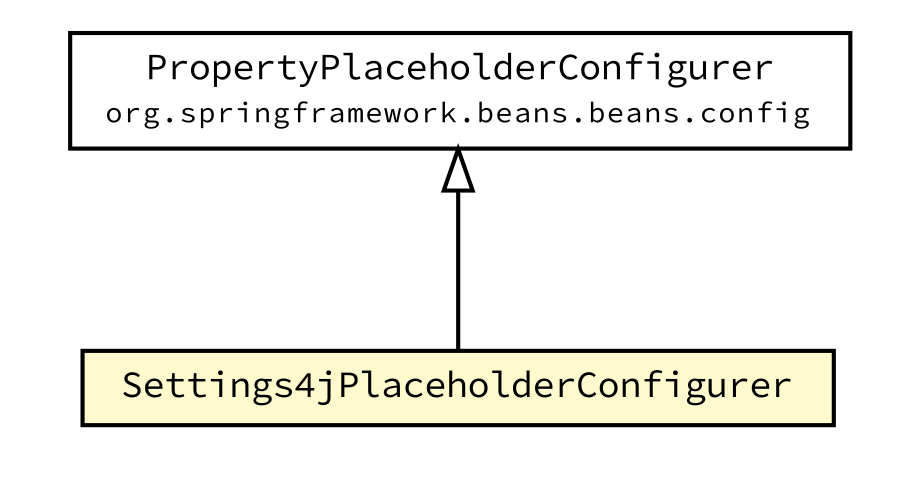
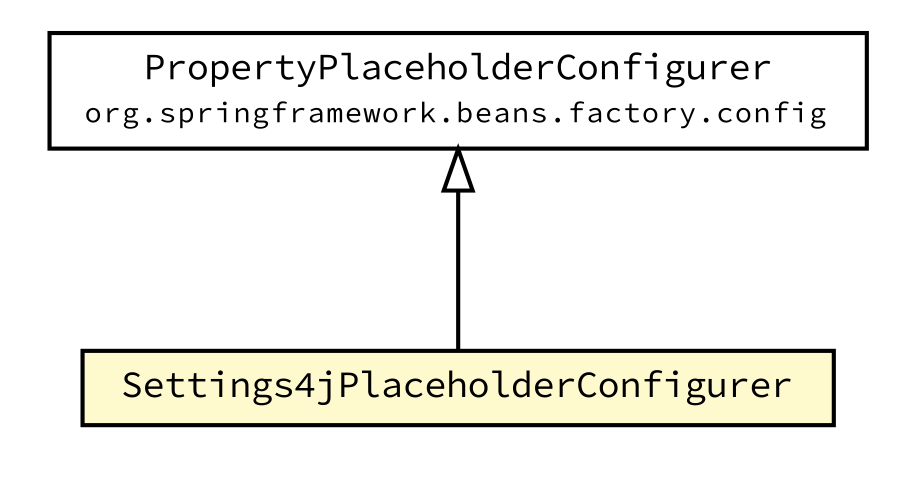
  digraph {
    fontname="Source Code Pro"
    node [fontcolor=black fontname="Source Code Pro" fontsize=9.0 shape=plaintext]
    n1 [label=<<table border="0" cellborder="1" cellspacing="0" cellpadding="2" port="p" bgcolor="lemonChiffon" href="./Settings4jPlaceholderConfigurer.html"> 		<tr><td><table border="0" cellspacing="0" cellpadding="1"> 			<tr><td> Settings4jPlaceholderConfigurer </td></tr> 		</table></td></tr> 		</table>>]
-   n2 [label=<<table border="0" cellborder="1" cellspacing="0" cellpadding="2" port="p"> 		<tr><td><table border="0" cellspacing="0" cellpadding="1"> 			<tr><td> PropertyPlaceholderConfigurer </td></tr> 			<tr><td><font point-size="7.0"> org.springframework.beans.beans.config </font></td></tr> 		</table></td></tr> 		</table>>]
+   n2 [label=<<table border="0" cellborder="1" cellspacing="0" cellpadding="2" port="p"> 		<tr><td><table border="0" cellspacing="0" cellpadding="1"> 			<tr><td> PropertyPlaceholderConfigurer </td></tr> 			<tr><td><font point-size="7.0"> org.springframework.beans.factory.config </font></td></tr> 		</table></td></tr> 		</table>>]
    n2 -> n1 [arrowtail=empty dir=back fontname="Source Code Pro" fontsize=10 headport=p labelfontname=arial labelfontsize=10 tailport=p]
  }
